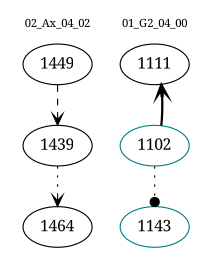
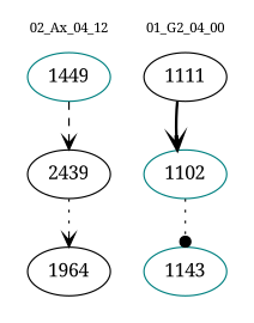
  digraph {
    fontname="Noto Serif"
    node [color=teal fontname="Noto Serif"]
    edge [arrowhead=vee color=black fontname="Noto Serif" style=dotted]
-   n1 [color=black label=1449]
-   n2 [color=black label=1439]
-   n3 [color=black label=1464]
+   n1 [label=1449]
+   n2 [color=black label=2439]
+   n3 [color=black label=1964]
    n4 [color=black label=1111]
    n5 [label=1102]
    n6 [label=1143]
    subgraph cluster_1 {
      color=white
      fontsize=10
-     label="02_Ax_04_02"
+     label="02_Ax_04_12"
      n1
      n2
      n3
    }
    subgraph cluster_2 {
      color=white
      fontsize=10
      label="01_G2_04_00"
      n4
      n5
      n6
    }
    n1 -> n2 [style=dashed]
    n2 -> n3
-   n5 -> n4 [style=bold]
+   n4 -> n5 [style=bold]
    n5 -> n6 [arrowhead=dot]
  }
